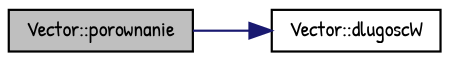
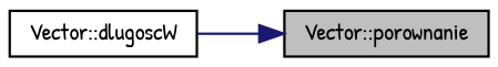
  digraph {
    rankdir=LR
    fontname="Patrick Hand"
    node [color=black fontname="Patrick Hand" fontsize=10 shape=record style=filled]
    n1 [fillcolor=grey75 fontcolor=black height=0.2 label="Vector::porownanie" width=0.4]
    n2 [fillcolor=white height=0.2 label="Vector::dlugoscW" width=0.4]
-   n1 -> n2 [color=midnightblue fontname="Patrick Hand" fontsize=10 labelfontname=Helvetica labelfontsize=10 style=solid]
+   n2 -> n1 [color=midnightblue fontname="Patrick Hand" fontsize=10 labelfontname=Helvetica labelfontsize=10 style=solid]
  }
